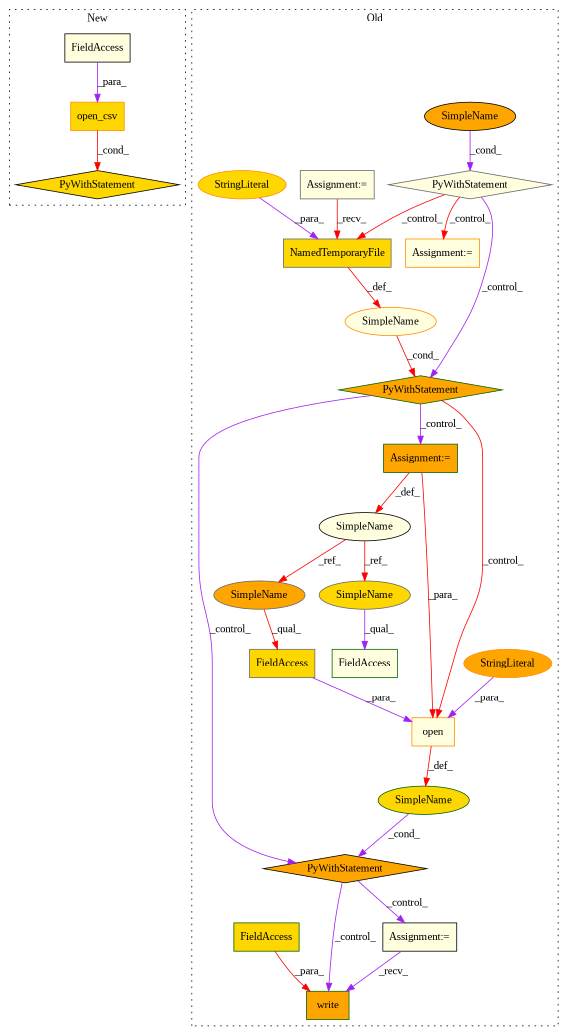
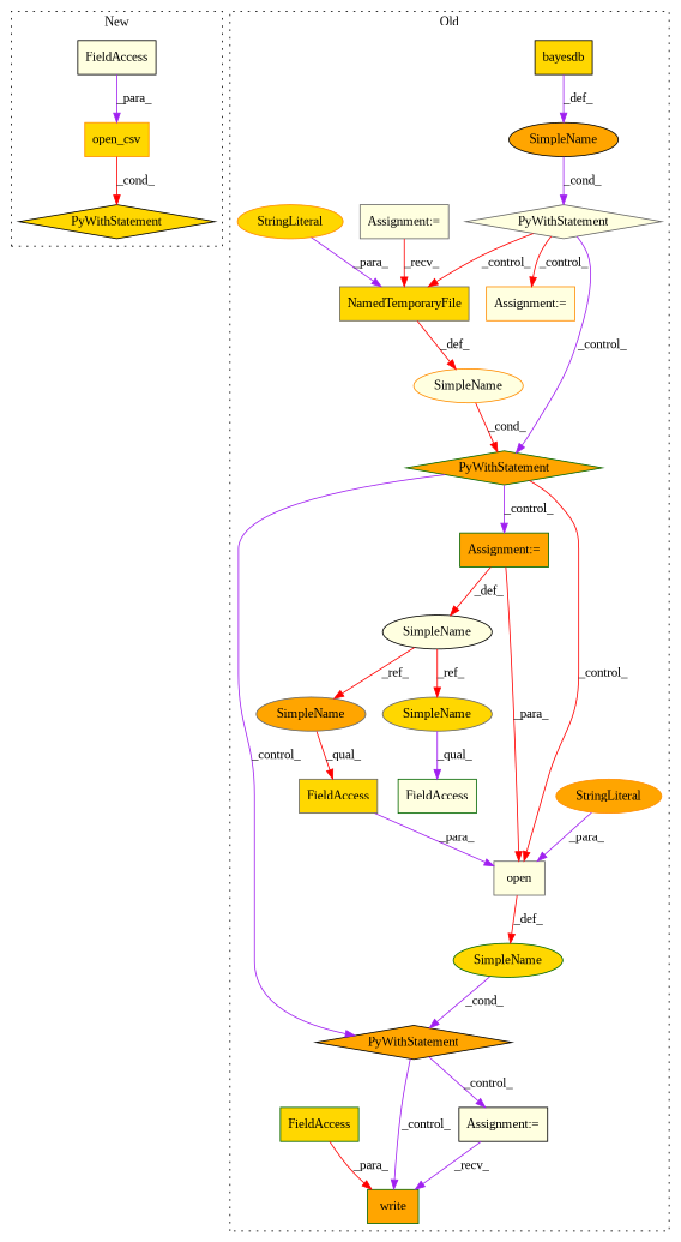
  digraph {
    fontname="Liberation Serif"
    node [a=42 color=black fillcolor=gold fontname="Liberation Serif" l="10,2" shape=box style=filled]
    edge [color=red fontname="Liberation Serif"]
    n1 [a=32 color=darkorange l="12,1" label=open_csv s="15108,15128"]
    n2 [a=104 label=PyWithStatement s="15098,15129" shape=diamond]
    n3 [a=22 fillcolor=lightyellow l=8 label=FieldAccess s=15120]
    n4 [a=32 color=darkgreen fillcolor=orange l="6,1" label=write s="16375,16389"]
    n5 [fillcolor=orange label=SimpleName shape=ellipse l=""]
    n6 [a=32 color=gray40 l="19,1" label=NamedTemporaryFile s="16226,16256"]
    n7 [color=darkorange fillcolor=lightyellow label=SimpleName shape=ellipse l=""]
    n8 [a=104 color=darkgreen fillcolor=orange label=PyWithStatement s="16207,16257" shape=diamond]
    n9 [color=darkgreen label=SimpleName shape=ellipse l=""]
    n10 [a=104 fillcolor=orange label=PyWithStatement s="16311,16337" shape=diamond]
+   n11 [a=32 l=9 label=bayesdb s=16173]
    n12 [a=104 color=gray40 fillcolor=lightyellow label=PyWithStatement s="16163,16182" shape=diamond]
    n13 [a=7 color=darkgreen fillcolor=orange l=1 label="Assignment:=" s=16300]
    n14 [a=22 color=darkgreen fillcolor=lightyellow l=6 label=FieldAccess s=16460]
    n15 [fillcolor=lightyellow l=1 label=SimpleName s=16300 shape=ellipse]
    n16 [a=22 color=gray40 l=6 label=FieldAccess s=16326]
    n17 [a=7 fillcolor=lightyellow l=3 label="Assignment:=" s=16356]
    n18 [a=7 color=gray40 fillcolor=lightyellow l=8 label="Assignment:=" s=16135]
    n19 [a=7 color=darkorange fillcolor=lightyellow l=3 label="Assignment:=" s=16196]
    n20 [a=45 color=darkorange l=11 label=StringLiteral s=16245 shape=ellipse]
-   n21 [a=32 color=darkorange fillcolor=lightyellow l="5,1" label=open s="16321,16336"]
+   n21 [a=32 color=gray40 fillcolor=lightyellow l="5,1" label=open s="16321,16336"]
    n22 [a=45 color=darkorange fillcolor=orange l=3 label=StringLiteral s=16333 shape=ellipse]
    n23 [a=22 color=darkgreen l=8 label=FieldAccess s=16381]
    n24 [color=gray40 fillcolor=orange l=1 label=SimpleName s=16326 shape=ellipse]
    n25 [color=gray40 l=1 label=SimpleName s=16460 shape=ellipse]
    subgraph cluster_1 {
      label=New
      style=dotted
      n1
      n2
      n3
    }
    subgraph cluster_2 {
      label=Old
      style=dotted
      n4
      n5
      n6
      n7
      n8
      n9
      n10
+     n11
      n12
      n13
      n14
      n15
      n16
      n17
      n18
      n19
      n20
      n21
      n22
      n23
      n24
      n25
    }
    n1 -> n2 [label=_cond_]
    n3 -> n1 [color=purple label=_para_]
    n5 -> n12 [color=purple label=_cond_]
    n6 -> n7 [label=_def_]
    n7 -> n8 [label=_cond_]
    n8 -> n10 [color=purple label=_control_]
    n8 -> n13 [color=purple label=_control_]
    n8 -> n21 [label=_control_]
    n9 -> n10 [color=purple label=_cond_]
    n10 -> n4 [color=purple label=_control_]
    n10 -> n17 [color=purple label=_control_]
+   n11 -> n5 [color=purple label=_def_]
    n12 -> n6 [label=_control_]
    n12 -> n8 [color=purple label=_control_]
    n12 -> n19 [label=_control_]
    n13 -> n15 [label=_def_]
    n13 -> n21 [label=_para_]
    n15 -> n24 [label=_ref_]
    n15 -> n25 [label=_ref_]
    n16 -> n21 [color=purple label=_para_]
    n17 -> n4 [color=purple label=_recv_]
    n18 -> n6 [label=_recv_]
    n20 -> n6 [color=purple label=_para_]
    n21 -> n9 [label=_def_]
    n22 -> n21 [color=purple label=_para_]
    n23 -> n4 [label=_para_]
    n24 -> n16 [label=_qual_]
    n25 -> n14 [color=purple label=_qual_]
  }
